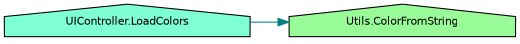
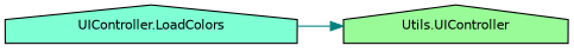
  digraph {
    rankdir=LR
    node [color=black fontname=Helvetica fontsize=10 shape=house style=filled]
    n1 [fillcolor=aquamarine fontcolor=black height=0.2 label="UIController.LoadColors" width=0.4]
-   n2 [height=0.2 label="Utils.ColorFromString" width=0.4 fillcolor=palegreen]
+   n2 [height=0.2 label="Utils.UIController" width=0.4 fillcolor=palegreen]
    n1 -> n2 [color=teal fontname=Helvetica fontsize=10 labelfontname=Helvetica labelfontsize=10 style=solid]
  }
